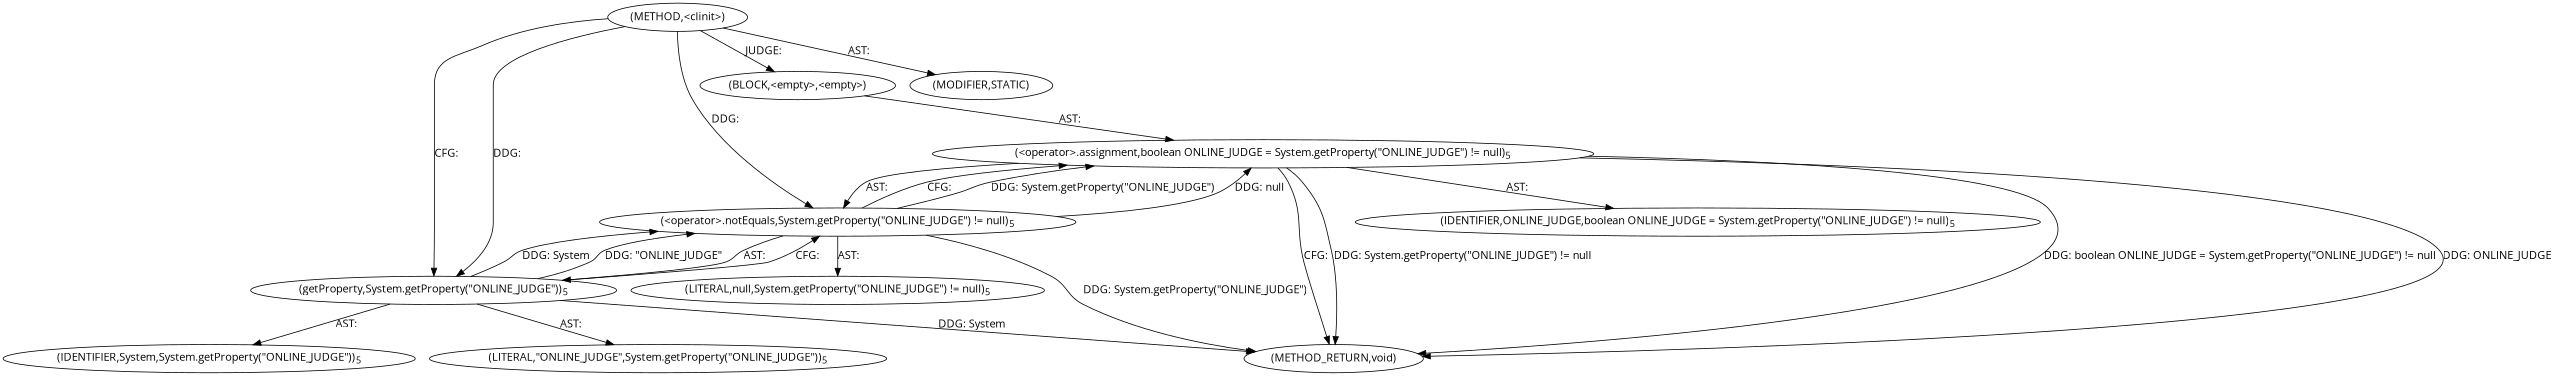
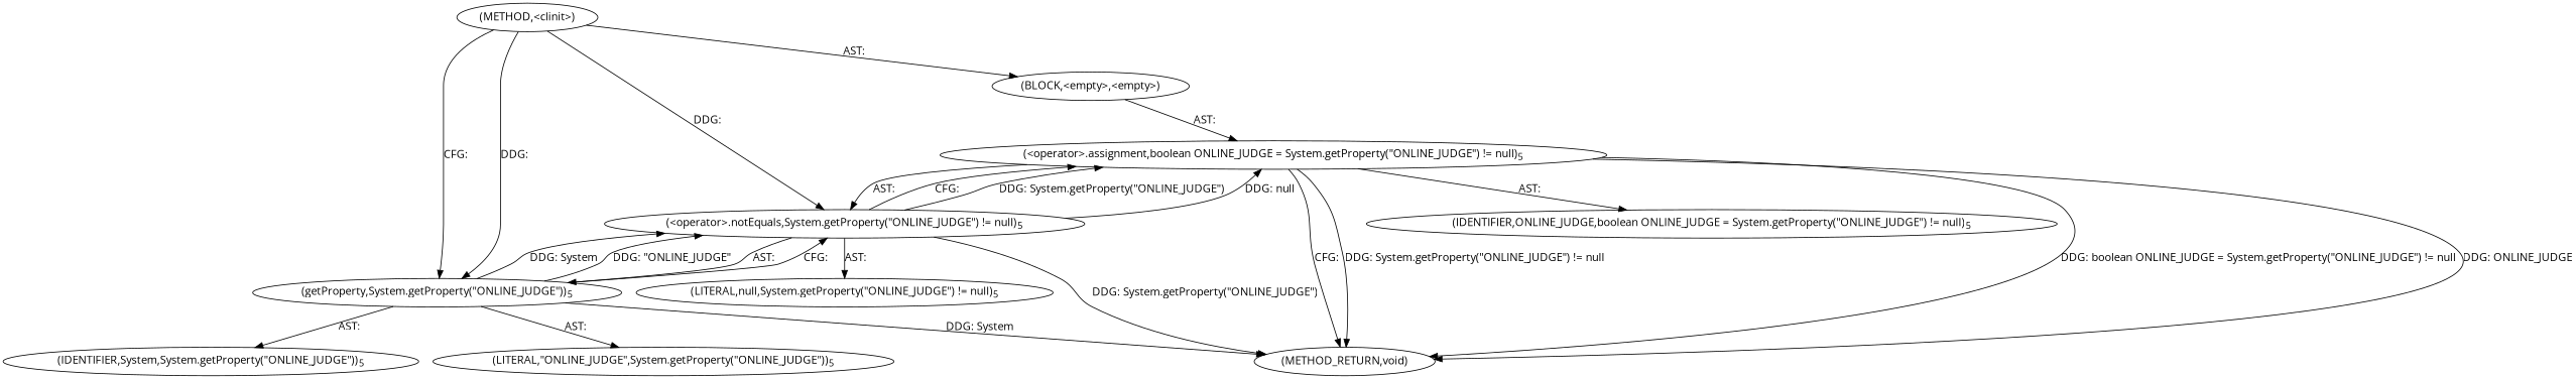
  digraph {
    fontname="Open Sans"
    node [fontname="Open Sans"]
    edge [fontname="Open Sans"]
    n1 [label=<(METHOD,&lt;clinit&gt;)>]
    n2 [label=<(BLOCK,&lt;empty&gt;,&lt;empty&gt;)>]
    n3 [label=<(&lt;operator&gt;.notEquals,System.getProperty(&quot;ONLINE_JUDGE&quot;) != null)<SUB>5</SUB>>]
    n4 [label=<(getProperty,System.getProperty(&quot;ONLINE_JUDGE&quot;))<SUB>5</SUB>>]
-   n5 [label=<(MODIFIER,STATIC)>]
    n6 [label=<(&lt;operator&gt;.assignment,boolean ONLINE_JUDGE = System.getProperty(&quot;ONLINE_JUDGE&quot;) != null)<SUB>5</SUB>>]
    n7 [label=<(METHOD_RETURN,void)>]
    n8 [label=<(LITERAL,null,System.getProperty(&quot;ONLINE_JUDGE&quot;) != null)<SUB>5</SUB>>]
    n9 [label=<(IDENTIFIER,System,System.getProperty(&quot;ONLINE_JUDGE&quot;))<SUB>5</SUB>>]
    n10 [label=<(LITERAL,&quot;ONLINE_JUDGE&quot;,System.getProperty(&quot;ONLINE_JUDGE&quot;))<SUB>5</SUB>>]
    n11 [label=<(IDENTIFIER,ONLINE_JUDGE,boolean ONLINE_JUDGE = System.getProperty(&quot;ONLINE_JUDGE&quot;) != null)<SUB>5</SUB>>]
-   n1 -> n2 [label="JUDGE: "]
+   n1 -> n2 [label="AST: "]
    n1 -> n3 [label="DDG: "]
    n1 -> n4 [label="CFG: "]
    n1 -> n4 [label="DDG: "]
-   n1 -> n5 [label="AST: "]
    n2 -> n6 [label="AST: "]
    n3 -> n4 [label="AST: "]
    n3 -> n6 [label="CFG: "]
    n3 -> n6 [label="DDG: System.getProperty(&quot;ONLINE_JUDGE&quot;)"]
    n3 -> n6 [label="DDG: null"]
    n3 -> n7 [label="DDG: System.getProperty(&quot;ONLINE_JUDGE&quot;)"]
    n3 -> n8 [label="AST: "]
    n4 -> n3 [label="CFG: "]
    n4 -> n3 [label="DDG: System"]
    n4 -> n3 [label="DDG: &quot;ONLINE_JUDGE&quot;"]
    n4 -> n7 [label="DDG: System"]
    n4 -> n9 [label="AST: "]
    n4 -> n10 [label="AST: "]
    n6 -> n3 [label="AST: "]
    n6 -> n7 [label="CFG: "]
    n6 -> n7 [label="DDG: System.getProperty(&quot;ONLINE_JUDGE&quot;) != null"]
    n6 -> n7 [label="DDG: boolean ONLINE_JUDGE = System.getProperty(&quot;ONLINE_JUDGE&quot;) != null"]
    n6 -> n7 [label="DDG: ONLINE_JUDGE"]
    n6 -> n11 [label="AST: "]
  }
